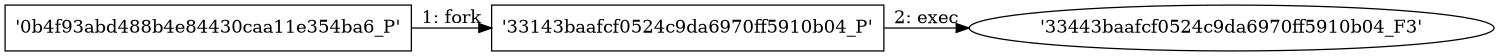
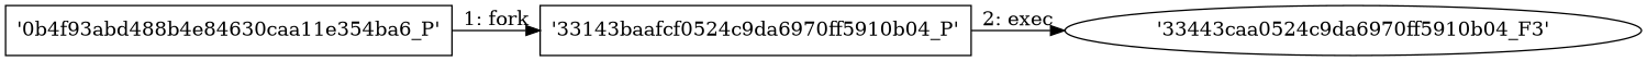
  digraph {
    engine=neato
    fixedsize=false
    fontsize=10
    nodesep=0.3
    rankdir=LR
    ranksep=0
    splines=true
    node [node_type=Process shape=box]
    n1 [label="'33143baafcf0524c9da6970ff5910b04_P'"]
-   "'0b4f93abd488b4e84630caa11e354ba6_P'" [label="'0b4f93abd488b4e84430caa11e354ba6_P'"]
-   "'33443baafcf0524c9da6970ff5910b04_F3'" [node_type=File shape=ellipse]
+   "'0b4f93abd488b4e84630caa11e354ba6_P'"
+   "'33443baafcf0524c9da6970ff5910b04_F3'" [node_type=File shape=ellipse label="'33443caa0524c9da6970ff5910b04_F3'"]
    n1 -> "'33443baafcf0524c9da6970ff5910b04_F3'" [label="2: exec"]
    "'0b4f93abd488b4e84630caa11e354ba6_P'" -> n1 [label="1: fork"]
  }
